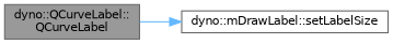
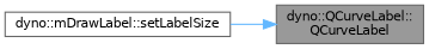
  digraph {
    rankdir=LR
    node [fontname=Helvetica fontsize=10 shape=box style=filled]
    n1 [color=gray40 fillcolor=grey60 fontcolor=black height=0.2 label="dyno::QCurveLabel::\lQCurveLabel" width=0.4]
    n2 [color=grey40 fillcolor=white height=0.2 label="dyno::mDrawLabel::setLabelSize" width=0.4]
-   n1 -> n2 [color=steelblue1 fontname=Helvetica fontsize=10 labelfontname=Helvetica labelfontsize=10 style=solid]
+   n2 -> n1 [color=steelblue1 fontname=Helvetica fontsize=10 labelfontname=Helvetica labelfontsize=10 style=solid]
  }
